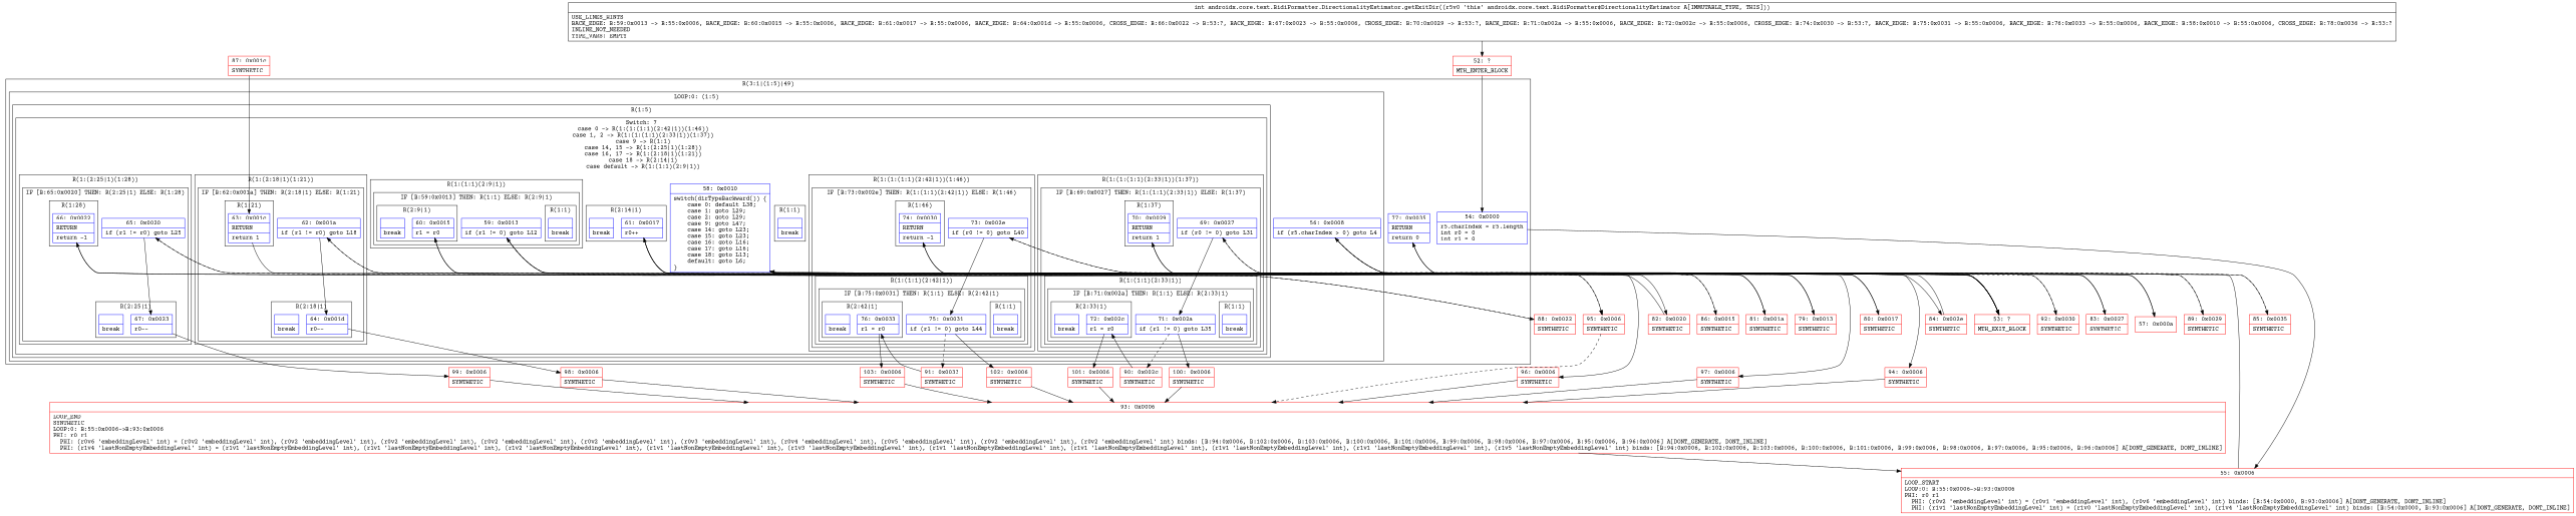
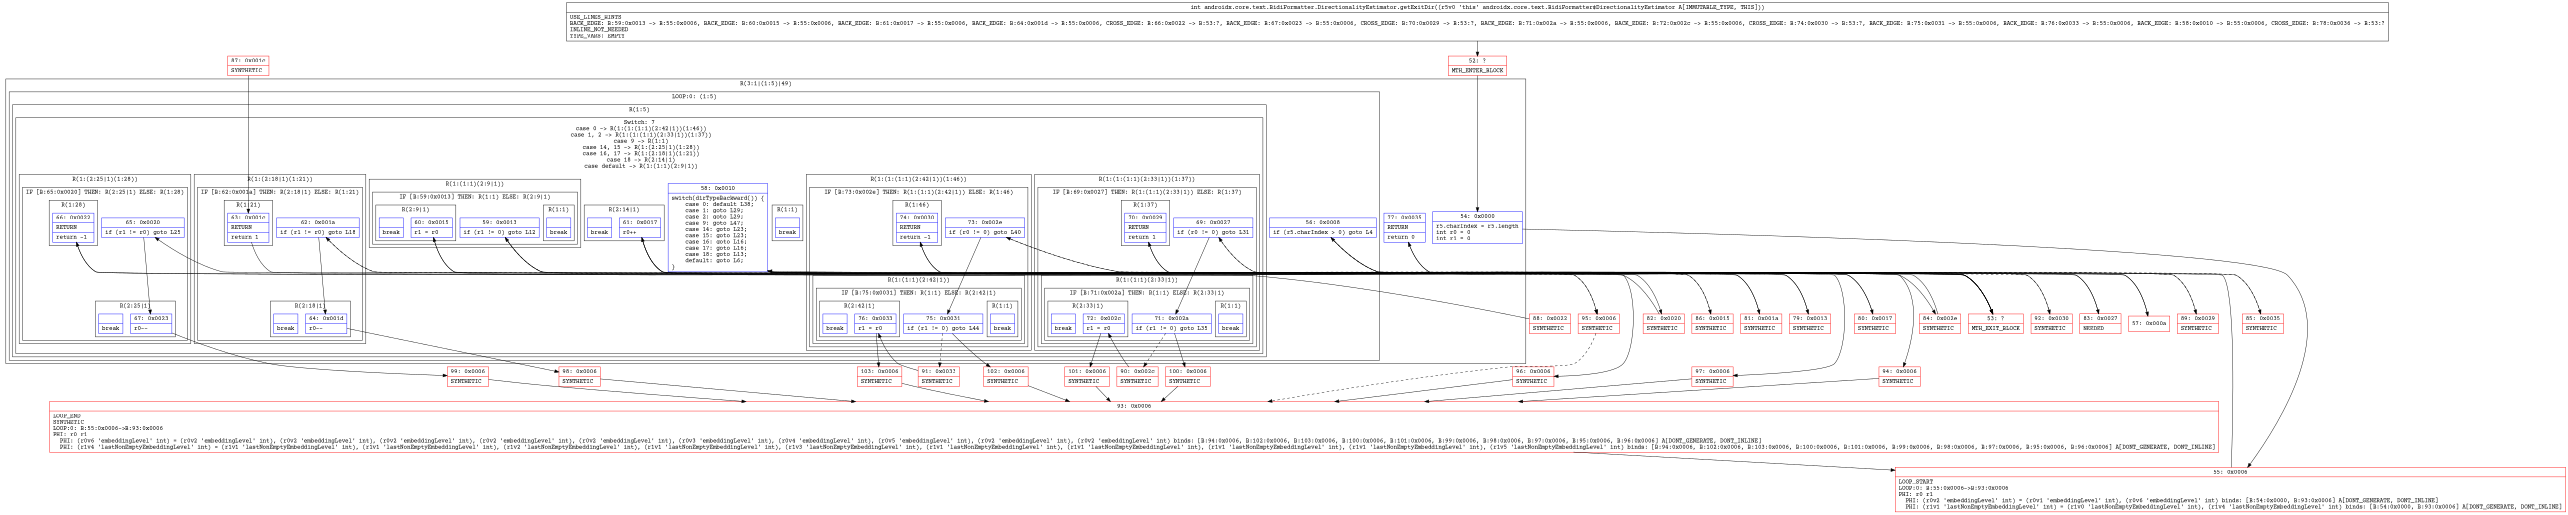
  digraph {
    fontname="Courier Prime"
    node [color=blue fontname="Courier Prime" shape=record]
    edge [fontname="Courier Prime"]
    n1 [label="{|break\l}"]
    n2 [label="{76\:\ 0x0033|r1 = r0\l}"]
    n3 [label="{|break\l}"]
    n4 [label="{75\:\ 0x0031|if (r1 != 0) goto L44\l}"]
    n5 [label="{74\:\ 0x0030|RETURN\l|return \-1\l}"]
    n6 [label="{73\:\ 0x002e|if (r0 != 0) goto L40\l}"]
    n7 [label="{|break\l}"]
    n8 [label="{72\:\ 0x002c|r1 = r0\l}"]
    n9 [label="{|break\l}"]
    n10 [label="{71\:\ 0x002a|if (r1 != 0) goto L35\l}"]
    n11 [label="{70\:\ 0x0029|RETURN\l|return 1\l}"]
    n12 [label="{69\:\ 0x0027|if (r0 != 0) goto L31\l}"]
    n13 [label="{|break\l}"]
    n14 [label="{67\:\ 0x0023|r0\-\-\l}"]
    n15 [label="{|break\l}"]
    n16 [label="{66\:\ 0x0022|RETURN\l|return \-1\l}"]
    n17 [label="{65\:\ 0x0020|if (r1 != r0) goto L25\l}"]
    n18 [label="{64\:\ 0x001d|r0\-\-\l}"]
    n19 [label="{|break\l}"]
    n20 [label="{63\:\ 0x001c|RETURN\l|return 1\l}"]
    n21 [label="{62\:\ 0x001a|if (r1 != r0) goto L18\l}"]
    n22 [label="{61\:\ 0x0017|r0++\l}"]
    n23 [label="{|break\l}"]
    n24 [label="{|break\l}"]
    n25 [label="{60\:\ 0x0015|r1 = r0\l}"]
    n26 [label="{|break\l}"]
    n27 [label="{59\:\ 0x0013|if (r1 != 0) goto L12\l}"]
    n28 [label="{58\:\ 0x0010|switch(dirTypeBackward()) \{\l    case 0: default L38;\l    case 1: goto L29;\l    case 2: goto L29;\l    case 9: goto L47;\l    case 14: goto L23;\l    case 15: goto L23;\l    case 16: goto L16;\l    case 17: goto L16;\l    case 18: goto L13;\l    default: goto L6;\l\}\l}"]
    n29 [label="{56\:\ 0x0008|if (r5.charIndex \> 0) goto L4\l}"]
    n30 [label="{54\:\ 0x0000|r5.charIndex = r5.length\lint r0 = 0\lint r1 = 0\l}"]
    n31 [label="{77\:\ 0x0035|RETURN\l|return 0\l}"]
    n32 [color=red label="{103\:\ 0x0006|SYNTHETIC\l}"]
    n33 [color=red label="{91\:\ 0x0033|SYNTHETIC\l}"]
    n34 [color=red label="{102\:\ 0x0006|SYNTHETIC\l}"]
    n35 [color=red label="{53\:\ ?|MTH_EXIT_BLOCK\l}"]
    n36 [color=red label="{92\:\ 0x0030|SYNTHETIC\l}"]
    n37 [color=red label="{101\:\ 0x0006|SYNTHETIC\l}"]
    n38 [color=red label="{90\:\ 0x002c|SYNTHETIC\l}"]
    n39 [color=red label="{100\:\ 0x0006|SYNTHETIC\l}"]
    n40 [color=red label="{89\:\ 0x0029|SYNTHETIC\l}"]
    n41 [color=red label="{99\:\ 0x0006|SYNTHETIC\l}"]
    n42 [color=red label="{88\:\ 0x0022|SYNTHETIC\l}"]
    n43 [color=red label="{98\:\ 0x0006|SYNTHETIC\l}"]
    n44 [color=red label="{95\:\ 0x0006|SYNTHETIC\l}"]
    n45 [color=red label="{84\:\ 0x002e|SYNTHETIC\l}"]
    n46 [color=red label="{97\:\ 0x0006|SYNTHETIC\l}"]
    n47 [color=red label="{96\:\ 0x0006|SYNTHETIC\l}"]
    n48 [color=red label="{86\:\ 0x0015|SYNTHETIC\l}"]
    n49 [color=red label="{79\:\ 0x0013|SYNTHETIC\l}"]
    n50 [color=red label="{80\:\ 0x0017|SYNTHETIC\l}"]
    n51 [color=red label="{81\:\ 0x001a|SYNTHETIC\l}"]
    n52 [color=red label="{82\:\ 0x0020|SYNTHETIC\l}"]
-   n53 [color=red label="{83\:\ 0x0027|SYNTHETIC\l}"]
+   n53 [color=red label="{83\:\ 0x0027|NEEDED\l}"]
    n54 [color=red label="{94\:\ 0x0006|SYNTHETIC\l}"]
    n55 [color=red label="{57\:\ 0x000a}"]
    n56 [color=red label="{85\:\ 0x0035|SYNTHETIC\l}"]
    n57 [color=red label="{55\:\ 0x0006|LOOP_START\lLOOP:0: B:55:0x0006\-\>B:93:0x0006\lPHI: r0 r1 \l  PHI: (r0v2 'embeddingLevel' int) = (r0v1 'embeddingLevel' int), (r0v6 'embeddingLevel' int) binds: [B:54:0x0000, B:93:0x0006] A[DONT_GENERATE, DONT_INLINE]\l  PHI: (r1v1 'lastNonEmptyEmbeddingLevel' int) = (r1v0 'lastNonEmptyEmbeddingLevel' int), (r1v4 'lastNonEmptyEmbeddingLevel' int) binds: [B:54:0x0000, B:93:0x0006] A[DONT_GENERATE, DONT_INLINE]\l}"]
    n58 [color=red label="{93\:\ 0x0006|LOOP_END\lSYNTHETIC\lLOOP:0: B:55:0x0006\-\>B:93:0x0006\lPHI: r0 r1 \l  PHI: (r0v6 'embeddingLevel' int) = (r0v2 'embeddingLevel' int), (r0v2 'embeddingLevel' int), (r0v2 'embeddingLevel' int), (r0v2 'embeddingLevel' int), (r0v2 'embeddingLevel' int), (r0v3 'embeddingLevel' int), (r0v4 'embeddingLevel' int), (r0v5 'embeddingLevel' int), (r0v2 'embeddingLevel' int), (r0v2 'embeddingLevel' int) binds: [B:94:0x0006, B:102:0x0006, B:103:0x0006, B:100:0x0006, B:101:0x0006, B:99:0x0006, B:98:0x0006, B:97:0x0006, B:95:0x0006, B:96:0x0006] A[DONT_GENERATE, DONT_INLINE]\l  PHI: (r1v4 'lastNonEmptyEmbeddingLevel' int) = (r1v1 'lastNonEmptyEmbeddingLevel' int), (r1v1 'lastNonEmptyEmbeddingLevel' int), (r1v2 'lastNonEmptyEmbeddingLevel' int), (r1v1 'lastNonEmptyEmbeddingLevel' int), (r1v3 'lastNonEmptyEmbeddingLevel' int), (r1v1 'lastNonEmptyEmbeddingLevel' int), (r1v1 'lastNonEmptyEmbeddingLevel' int), (r1v1 'lastNonEmptyEmbeddingLevel' int), (r1v1 'lastNonEmptyEmbeddingLevel' int), (r1v5 'lastNonEmptyEmbeddingLevel' int) binds: [B:94:0x0006, B:102:0x0006, B:103:0x0006, B:100:0x0006, B:101:0x0006, B:99:0x0006, B:98:0x0006, B:97:0x0006, B:95:0x0006, B:96:0x0006] A[DONT_GENERATE, DONT_INLINE]\l}"]
    n59 [color=red label="{87\:\ 0x001c|SYNTHETIC\l}"]
    n60 [color=red label="{52\:\ ?|MTH_ENTER_BLOCK\l}"]
    n61 [label="{int androidx.core.text.BidiFormatter.DirectionalityEstimator.getExitDir((r5v0 'this' androidx.core.text.BidiFormatter$DirectionalityEstimator A[IMMUTABLE_TYPE, THIS]))  | USE_LINES_HINTS\lBACK_EDGE: B:59:0x0013 \-\> B:55:0x0006, BACK_EDGE: B:60:0x0015 \-\> B:55:0x0006, BACK_EDGE: B:61:0x0017 \-\> B:55:0x0006, BACK_EDGE: B:64:0x001d \-\> B:55:0x0006, CROSS_EDGE: B:66:0x0022 \-\> B:53:?, BACK_EDGE: B:67:0x0023 \-\> B:55:0x0006, CROSS_EDGE: B:70:0x0029 \-\> B:53:?, BACK_EDGE: B:71:0x002a \-\> B:55:0x0006, BACK_EDGE: B:72:0x002c \-\> B:55:0x0006, CROSS_EDGE: B:74:0x0030 \-\> B:53:?, BACK_EDGE: B:75:0x0031 \-\> B:55:0x0006, BACK_EDGE: B:76:0x0033 \-\> B:55:0x0006, BACK_EDGE: B:58:0x0010 \-\> B:55:0x0006, CROSS_EDGE: B:78:0x0036 \-\> B:53:?\lINLINE_NOT_NEEDED\lTYPE_VARS: EMPTY\l}" color=""]
    subgraph cluster_1 {
      label="R(3:1|(1:5)|49)"
      n30
      n31
      subgraph cluster_2 {
        label="LOOP:0: (1:5)"
        n29
        subgraph cluster_3 {
          label="R(1:5)"
          subgraph cluster_4 {
            label="Switch: 7\n case 0 -> R(1:(1:(1:1)(2:42|1))(1:46))\n case 1, 2 -> R(1:(1:(1:1)(2:33|1))(1:37))\n case 9 -> R(1:1)\n case 14, 15 -> R(1:(2:25|1)(1:28))\n case 16, 17 -> R(1:(2:18|1)(1:21))\n case 18 -> R(2:14|1)\n case default -> R(1:(1:1)(2:9|1))"
            n28
            subgraph cluster_5 {
              label="R(1:(1:(1:1)(2:42|1))(1:46))"
              subgraph cluster_6 {
                label="IF [B:73:0x002e] THEN: R(1:(1:1)(2:42|1)) ELSE: R(1:46)"
                n6
                subgraph cluster_7 {
                  label="R(1:(1:1)(2:42|1))"
                  subgraph cluster_8 {
                    label="IF [B:75:0x0031] THEN: R(1:1) ELSE: R(2:42|1)"
                    n4
                    subgraph cluster_9 {
                      label="R(1:1)"
                      n1
                    }
                    subgraph cluster_10 {
                      label="R(2:42|1)"
                      n2
                      n3
                    }
                  }
                }
                subgraph cluster_11 {
                  label="R(1:46)"
                  n5
                }
              }
            }
            subgraph cluster_12 {
              label="R(1:(1:(1:1)(2:33|1))(1:37))"
              subgraph cluster_13 {
                label="IF [B:69:0x0027] THEN: R(1:(1:1)(2:33|1)) ELSE: R(1:37)"
                n12
                subgraph cluster_14 {
                  label="R(1:(1:1)(2:33|1))"
                  subgraph cluster_15 {
                    label="IF [B:71:0x002a] THEN: R(1:1) ELSE: R(2:33|1)"
                    n10
                    subgraph cluster_16 {
                      label="R(1:1)"
                      n7
                    }
                    subgraph cluster_17 {
                      label="R(2:33|1)"
                      n8
                      n9
                    }
                  }
                }
                subgraph cluster_18 {
                  label="R(1:37)"
                  n11
                }
              }
            }
            subgraph cluster_19 {
              label="R(1:1)"
              n13
            }
            subgraph cluster_20 {
              label="R(1:(2:25|1)(1:28))"
              subgraph cluster_21 {
                label="IF [B:65:0x0020] THEN: R(2:25|1) ELSE: R(1:28)"
                n17
                subgraph cluster_22 {
                  label="R(2:25|1)"
                  n14
                  n15
                }
                subgraph cluster_23 {
                  label="R(1:28)"
                  n16
                }
              }
            }
            subgraph cluster_24 {
              label="R(1:(2:18|1)(1:21))"
              subgraph cluster_25 {
                label="IF [B:62:0x001a] THEN: R(2:18|1) ELSE: R(1:21)"
                n21
                subgraph cluster_26 {
                  label="R(2:18|1)"
                  n18
                  n19
                }
                subgraph cluster_27 {
                  label="R(1:21)"
                  n20
                }
              }
            }
            subgraph cluster_28 {
              label="R(2:14|1)"
              n22
              n23
            }
            subgraph cluster_29 {
              label="R(1:(1:1)(2:9|1))"
              subgraph cluster_30 {
                label="IF [B:59:0x0013] THEN: R(1:1) ELSE: R(2:9|1)"
                n27
                subgraph cluster_31 {
                  label="R(1:1)"
                  n24
                }
                subgraph cluster_32 {
                  label="R(2:9|1)"
                  n25
                  n26
                }
              }
            }
          }
        }
      }
    }
    n2 -> n32
    n4 -> n33 [style=dashed]
    n4 -> n34
    n5 -> n35
    n6 -> n4
    n6 -> n36 [style=dashed]
    n8 -> n37
    n10 -> n38 [style=dashed]
    n10 -> n39
    n11 -> n35
    n12 -> n10
    n12 -> n40 [style=dashed]
    n14 -> n41
    n16 -> n35
    n17 -> n14
-   n17 -> n42 [style=dashed]
    n18 -> n43
    n20 -> n35
    n21 -> n18
    n21 -> n44 [style=dashed]
    n22 -> n45
    n22 -> n46
    n25 -> n47
    n27 -> n44
    n27 -> n48 [style=dashed]
    n28 -> n49
    n28 -> n50
    n28 -> n51
    n28 -> n52
    n28 -> n53
    n28 -> n54
    n29 -> n55
    n29 -> n56 [style=dashed]
    n30 -> n57
    n31 -> n35
    n32 -> n58
    n33 -> n2
    n34 -> n58
    n36 -> n5
    n37 -> n58
    n38 -> n8
    n39 -> n58
    n40 -> n11
    n41 -> n58
    n42 -> n16
    n43 -> n58
    n44 -> n58 [style=dashed]
    n45 -> n6
    n46 -> n58
    n47 -> n58
    n48 -> n25
    n49 -> n27
    n50 -> n22
    n51 -> n21
    n52 -> n17
    n53 -> n12
    n54 -> n58
    n55 -> n28
    n56 -> n31
    n57 -> n29
    n58 -> n57
    n59 -> n20
    n60 -> n30
    n61 -> n60
  }
